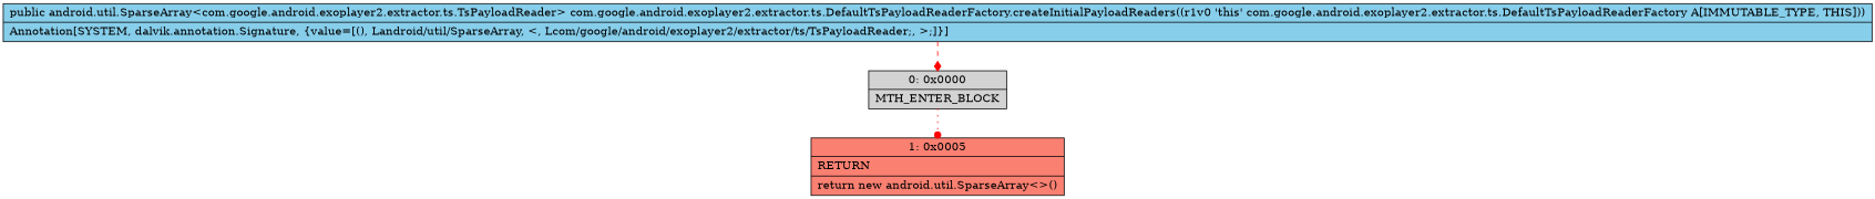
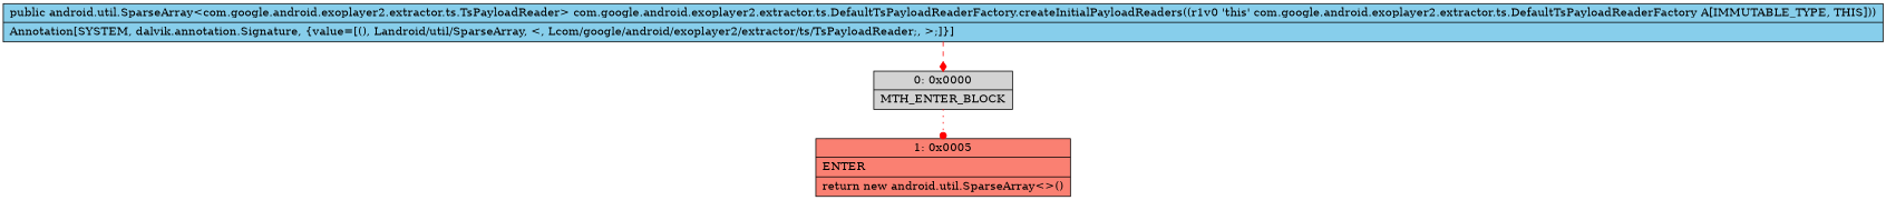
  digraph {
    node [shape=record style=filled]
    edge [color=red]
    n1 [label="{0\:\ 0x0000|MTH_ENTER_BLOCK\l}" fillcolor=lightgrey]
-   n2 [label="{1\:\ 0x0005|RETURN\l|return new android.util.SparseArray\<\>()\l}" fillcolor=salmon]
+   n2 [label="{1\:\ 0x0005|ENTER\l|return new android.util.SparseArray\<\>()\l}" fillcolor=salmon]
    n3 [label="{public android.util.SparseArray\<com.google.android.exoplayer2.extractor.ts.TsPayloadReader\> com.google.android.exoplayer2.extractor.ts.DefaultTsPayloadReaderFactory.createInitialPayloadReaders((r1v0 'this' com.google.android.exoplayer2.extractor.ts.DefaultTsPayloadReaderFactory A[IMMUTABLE_TYPE, THIS]))  | Annotation[SYSTEM, dalvik.annotation.Signature, \{value=[(), Landroid\/util\/SparseArray, \<, Lcom\/google\/android\/exoplayer2\/extractor\/ts\/TsPayloadReader;, \>;]\}]\l}" fillcolor=skyblue]
    n1 -> n2 [style=dotted arrowhead=dot]
    n3 -> n1 [style=dashed arrowhead=diamond]
  }
